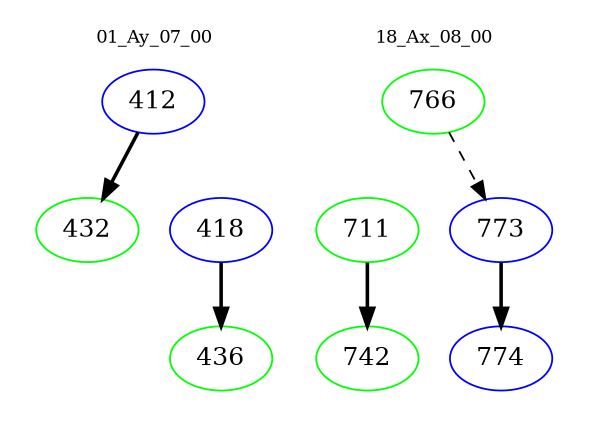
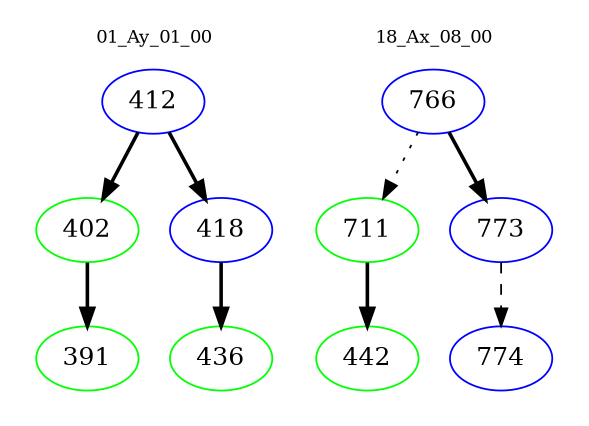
  digraph {
    node [color=blue]
    edge [color=black style=bold]
    n1 [label=412]
-   n2 [color=green label=432]
+   n2 [color=green label=402]
    n3 [label=418]
+   n4 [color=green label=391]
    n5 [color=green label=436]
-   n6 [color=green label=766]
+   n6 [label=766]
    n7 [color=green label=711]
    n8 [label=773]
-   n9 [color=green label=742]
+   n9 [color=green label=442]
    n10 [label=774]
    subgraph cluster_1 {
      color=white
      fontsize=10
-     label="01_Ay_07_00"
+     label="01_Ay_01_00"
      n1
      n2
      n3
+     n4
      n5
    }
    subgraph cluster_2 {
      color=white
      fontsize=10
      label="18_Ax_08_00"
      n6
      n7
      n8
      n9
      n10
    }
    n1 -> n2
+   n1 -> n3
+   n2 -> n4
    n3 -> n5
-   n6 -> n8 [style=dashed]
+   n6 -> n7 [style=dotted]
+   n6 -> n8
    n7 -> n9
-   n8 -> n10
+   n8 -> n10 [style=dashed]
  }
